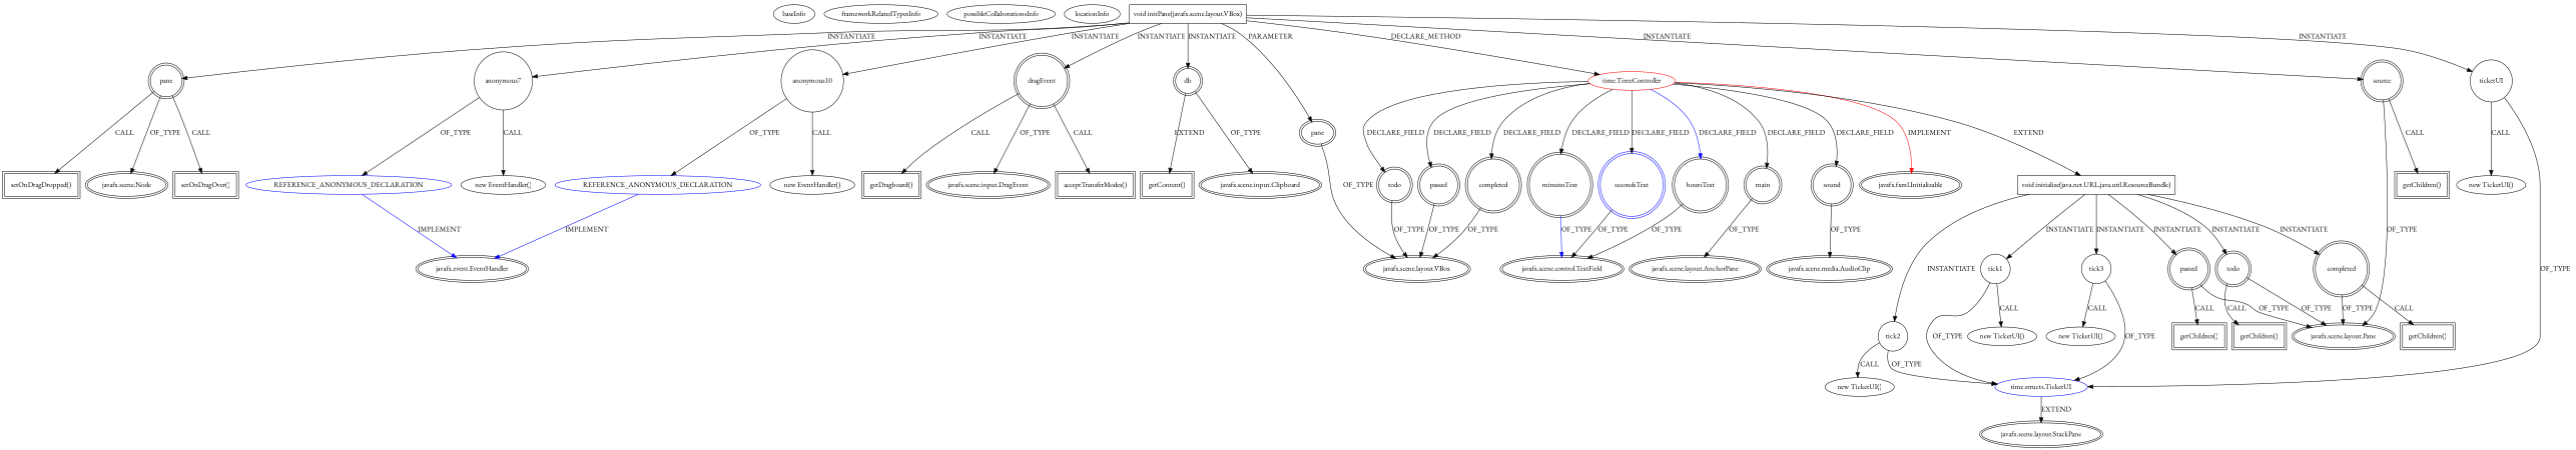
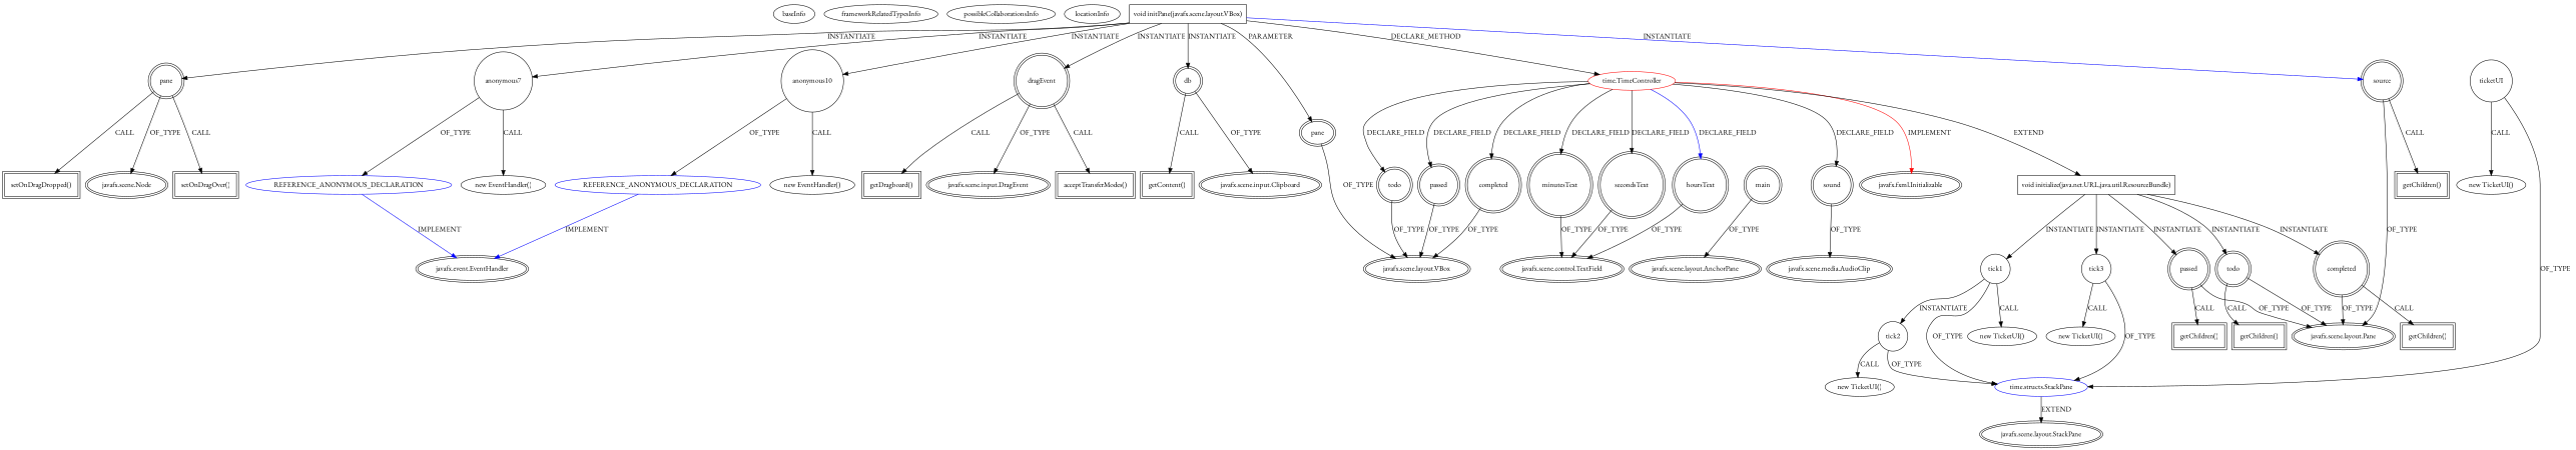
  digraph {
    fontname="EB Garamond"
    node [fontname="EB Garamond" isFrameworkType=true vertexType=VARIABLE_EXPRESION peripheries=2]
    edge [fontname="EB Garamond"]
    baseInfo [category=extension_graph graphId=4643 isAnonymous=false possibleRelation=true isFrameworkType="" vertexType="" peripheries=""]
    frameworkRelatedTypesInfo [0="javafx.fxml.Initializable" isFrameworkType="" vertexType="" peripheries=""]
    possibleCollaborationsInfo [0="4643~CLIENT_METHOD_DECLARATION-INSTANTIATION-OVERRIDING_METHOD_DECLARATION-INSTANTIATION-OVERRIDING_METHOD_DECLARATION-INSTANTIATION-OVERRIDING_METHOD_DECLARATION-INSTANTIATION-~javafx.fxml.Initializable ~javafx.scene.layout.StackPane ~false~false" 1="4643~CLIENT_METHOD_DECLARATION-INSTANTIATION-~javafx.fxml.Initializable ~javafx.event.EventHandler ~false~true" isFrameworkType="" vertexType="" peripheries=""]
    locationInfo [contextSignature=TimeController filePath="/vaalfreja-Time/Time-master/src/time/TimeController.java" graphId=4643 projectName="vaalfreja-Time" isFrameworkType="" vertexType="" peripheries=""]
    n5 [color=red isFrameworkType=false label="time.TimeController" vertexType=ROOT_CLIENT_CLASS_DECLARATION peripheries=""]
    n6 [label="javafx.fxml.Initializable" vertexType=FRAMEWORK_INTERFACE_TYPE]
    n7 [label=completed shape=circle vertexType=FIELD_DECLARATION]
    n8 [label=hoursText shape=circle vertexType=FIELD_DECLARATION]
    n9 [label=main shape=circle vertexType=FIELD_DECLARATION]
    n10 [label=minutesText shape=circle vertexType=FIELD_DECLARATION]
    n11 [label=passed shape=circle vertexType=FIELD_DECLARATION]
-   n12 [label=secondsText shape=circle vertexType=FIELD_DECLARATION color=blue]
+   n12 [label=secondsText shape=circle vertexType=FIELD_DECLARATION]
    n13 [label=sound shape=circle vertexType=FIELD_DECLARATION]
    n14 [label=todo shape=circle vertexType=FIELD_DECLARATION]
    n15 [isFrameworkType=false label="void initialize(java.net.URL,java.util.ResourceBundle)" shape=box vertexType=OVERRIDING_METHOD_DECLARATION peripheries=""]
    n16 [label="javafx.scene.layout.VBox" vertexType=FRAMEWORK_CLASS_TYPE]
    n17 [label="javafx.scene.control.TextField" vertexType=FRAMEWORK_CLASS_TYPE]
    n18 [label="javafx.scene.layout.AnchorPane" vertexType=FRAMEWORK_CLASS_TYPE]
    n19 [label="javafx.scene.media.AudioClip" vertexType=FRAMEWORK_CLASS_TYPE]
    n20 [isFrameworkType=false label=tick1 shape=circle peripheries=""]
    n21 [isFrameworkType=false label=tick2 shape=circle peripheries=""]
    n22 [isFrameworkType=false label=tick3 shape=circle peripheries=""]
    n23 [label=todo shape=circle]
    n24 [label=completed shape=circle]
    n25 [label=passed shape=circle]
    n26 [isFrameworkType=false label="void initPane(javafx.scene.layout.VBox)" shape=box vertexType=CLIENT_METHOD_DECLARATION peripheries=""]
    n27 [label=pane vertexType=PARAMETER_DECLARATION]
    n28 [label=pane shape=circle]
    n29 [isFrameworkType=false label=anonymous7 shape=circle peripheries=""]
    n30 [label=dragEvent shape=circle]
    n31 [isFrameworkType=false label=anonymous10 shape=circle peripheries=""]
    n32 [label=db shape=circle]
    n33 [isFrameworkType=false label=ticketUI shape=circle peripheries=""]
    n34 [label=source shape=circle]
-   n35 [color=blue isFrameworkType=false label="time.structs.TicketUI" vertexType=REFERENCE_CLIENT_CLASS_DECLARATION peripheries=""]
+   n35 [color=blue isFrameworkType=false label="time.structs.StackPane" vertexType=REFERENCE_CLIENT_CLASS_DECLARATION peripheries=""]
    n36 [isFrameworkType=false label="new TicketUI()" vertexType=CONSTRUCTOR_CALL peripheries=""]
    n37 [isFrameworkType=false label="new TicketUI()" vertexType=CONSTRUCTOR_CALL peripheries=""]
    n38 [isFrameworkType=false label="new TicketUI()" vertexType=CONSTRUCTOR_CALL peripheries=""]
    n39 [label="javafx.scene.layout.Pane" vertexType=FRAMEWORK_CLASS_TYPE]
    n40 [label="getChildren()" shape=box vertexType=INSIDE_CALL]
    n41 [label="getChildren()" shape=box vertexType=INSIDE_CALL]
    n42 [label="getChildren()" shape=box vertexType=INSIDE_CALL]
    n43 [label="javafx.scene.layout.StackPane" vertexType=FRAMEWORK_CLASS_TYPE]
    n44 [label="javafx.scene.Node" vertexType=FRAMEWORK_CLASS_TYPE]
    n45 [label="setOnDragOver()" shape=box vertexType=INSIDE_CALL]
    n46 [label="setOnDragDropped()" shape=box vertexType=INSIDE_CALL]
    n47 [color=blue isFrameworkType=false label=REFERENCE_ANONYMOUS_DECLARATION vertexType=REFERENCE_ANONYMOUS_DECLARATION peripheries=""]
    n48 [isFrameworkType=false label="new EventHandler()" vertexType=CONSTRUCTOR_CALL peripheries=""]
    n49 [label="javafx.scene.input.DragEvent" vertexType=FRAMEWORK_CLASS_TYPE]
    n50 [label="acceptTransferModes()" shape=box vertexType=INSIDE_CALL]
    n51 [label="getDragboard()" shape=box vertexType=INSIDE_CALL]
    n52 [color=blue isFrameworkType=false label=REFERENCE_ANONYMOUS_DECLARATION vertexType=REFERENCE_ANONYMOUS_DECLARATION peripheries=""]
    n53 [isFrameworkType=false label="new EventHandler()" vertexType=CONSTRUCTOR_CALL peripheries=""]
    n54 [label="javafx.scene.input.Clipboard" vertexType=FRAMEWORK_CLASS_TYPE]
    n55 [label="getContent()" shape=box vertexType=INSIDE_CALL]
    n56 [isFrameworkType=false label="new TicketUI()" vertexType=CONSTRUCTOR_CALL peripheries=""]
    n57 [label="getChildren()" shape=box vertexType=INSIDE_CALL]
    n58 [label="javafx.event.EventHandler" vertexType=FRAMEWORK_INTERFACE_TYPE]
    n5 -> n6 [color=red label=IMPLEMENT]
    n5 -> n7 [label=DECLARE_FIELD]
    n5 -> n8 [color=blue label=DECLARE_FIELD]
-   n5 -> n9 [label=DECLARE_FIELD]
    n5 -> n10 [label=DECLARE_FIELD]
    n5 -> n11 [label=DECLARE_FIELD]
    n5 -> n12 [label=DECLARE_FIELD]
    n5 -> n13 [label=DECLARE_FIELD]
    n5 -> n14 [label=DECLARE_FIELD]
    n5 -> n15 [label=EXTEND]
    n7 -> n16 [label=OF_TYPE]
    n8 -> n17 [label=OF_TYPE]
    n9 -> n18 [label=OF_TYPE]
-   n10 -> n17 [label=OF_TYPE color=blue]
+   n10 -> n17 [label=OF_TYPE]
    n11 -> n16 [label=OF_TYPE]
    n12 -> n17 [label=OF_TYPE]
    n13 -> n19 [label=OF_TYPE]
    n14 -> n16 [label=OF_TYPE]
    n15 -> n20 [label=INSTANTIATE]
-   n15 -> n21 [label=INSTANTIATE]
+   n20 -> n21 [label=INSTANTIATE]
    n15 -> n22 [label=INSTANTIATE]
    n15 -> n23 [label=INSTANTIATE]
    n15 -> n24 [label=INSTANTIATE]
    n15 -> n25 [label=INSTANTIATE]
    n20 -> n35 [label=OF_TYPE]
    n20 -> n36 [label=CALL]
    n21 -> n35 [label=OF_TYPE]
    n21 -> n37 [label=CALL]
    n22 -> n35 [label=OF_TYPE]
    n22 -> n38 [label=CALL]
    n23 -> n39 [label=OF_TYPE]
    n23 -> n40 [label=CALL]
    n24 -> n39 [label=OF_TYPE]
    n24 -> n41 [label=CALL]
    n25 -> n39 [label=OF_TYPE]
    n25 -> n42 [label=CALL]
    n26 -> n5 [label=DECLARE_METHOD]
    n26 -> n27 [label=PARAMETER]
    n26 -> n28 [label=INSTANTIATE]
    n26 -> n29 [label=INSTANTIATE]
    n26 -> n30 [label=INSTANTIATE]
    n26 -> n31 [label=INSTANTIATE]
    n26 -> n32 [label=INSTANTIATE]
-   n26 -> n33 [label=INSTANTIATE]
-   n26 -> n34 [label=INSTANTIATE]
+   n26 -> n34 [label=INSTANTIATE color=blue]
    n27 -> n16 [label=OF_TYPE]
    n28 -> n44 [label=OF_TYPE]
    n28 -> n45 [label=CALL]
    n28 -> n46 [label=CALL]
    n29 -> n47 [label=OF_TYPE]
    n29 -> n48 [label=CALL]
    n30 -> n49 [label=OF_TYPE]
    n30 -> n50 [label=CALL]
    n30 -> n51 [label=CALL]
    n31 -> n52 [label=OF_TYPE]
    n31 -> n53 [label=CALL]
    n32 -> n54 [label=OF_TYPE]
-   n32 -> n55 [label=EXTEND]
+   n32 -> n55 [label=CALL]
    n33 -> n35 [label=OF_TYPE]
    n33 -> n56 [label=CALL]
    n34 -> n39 [label=OF_TYPE]
    n34 -> n57 [label=CALL]
    n35 -> n43 [color=black label=EXTEND]
    n47 -> n58 [color=blue label=IMPLEMENT]
    n52 -> n58 [color=blue label=IMPLEMENT]
  }
